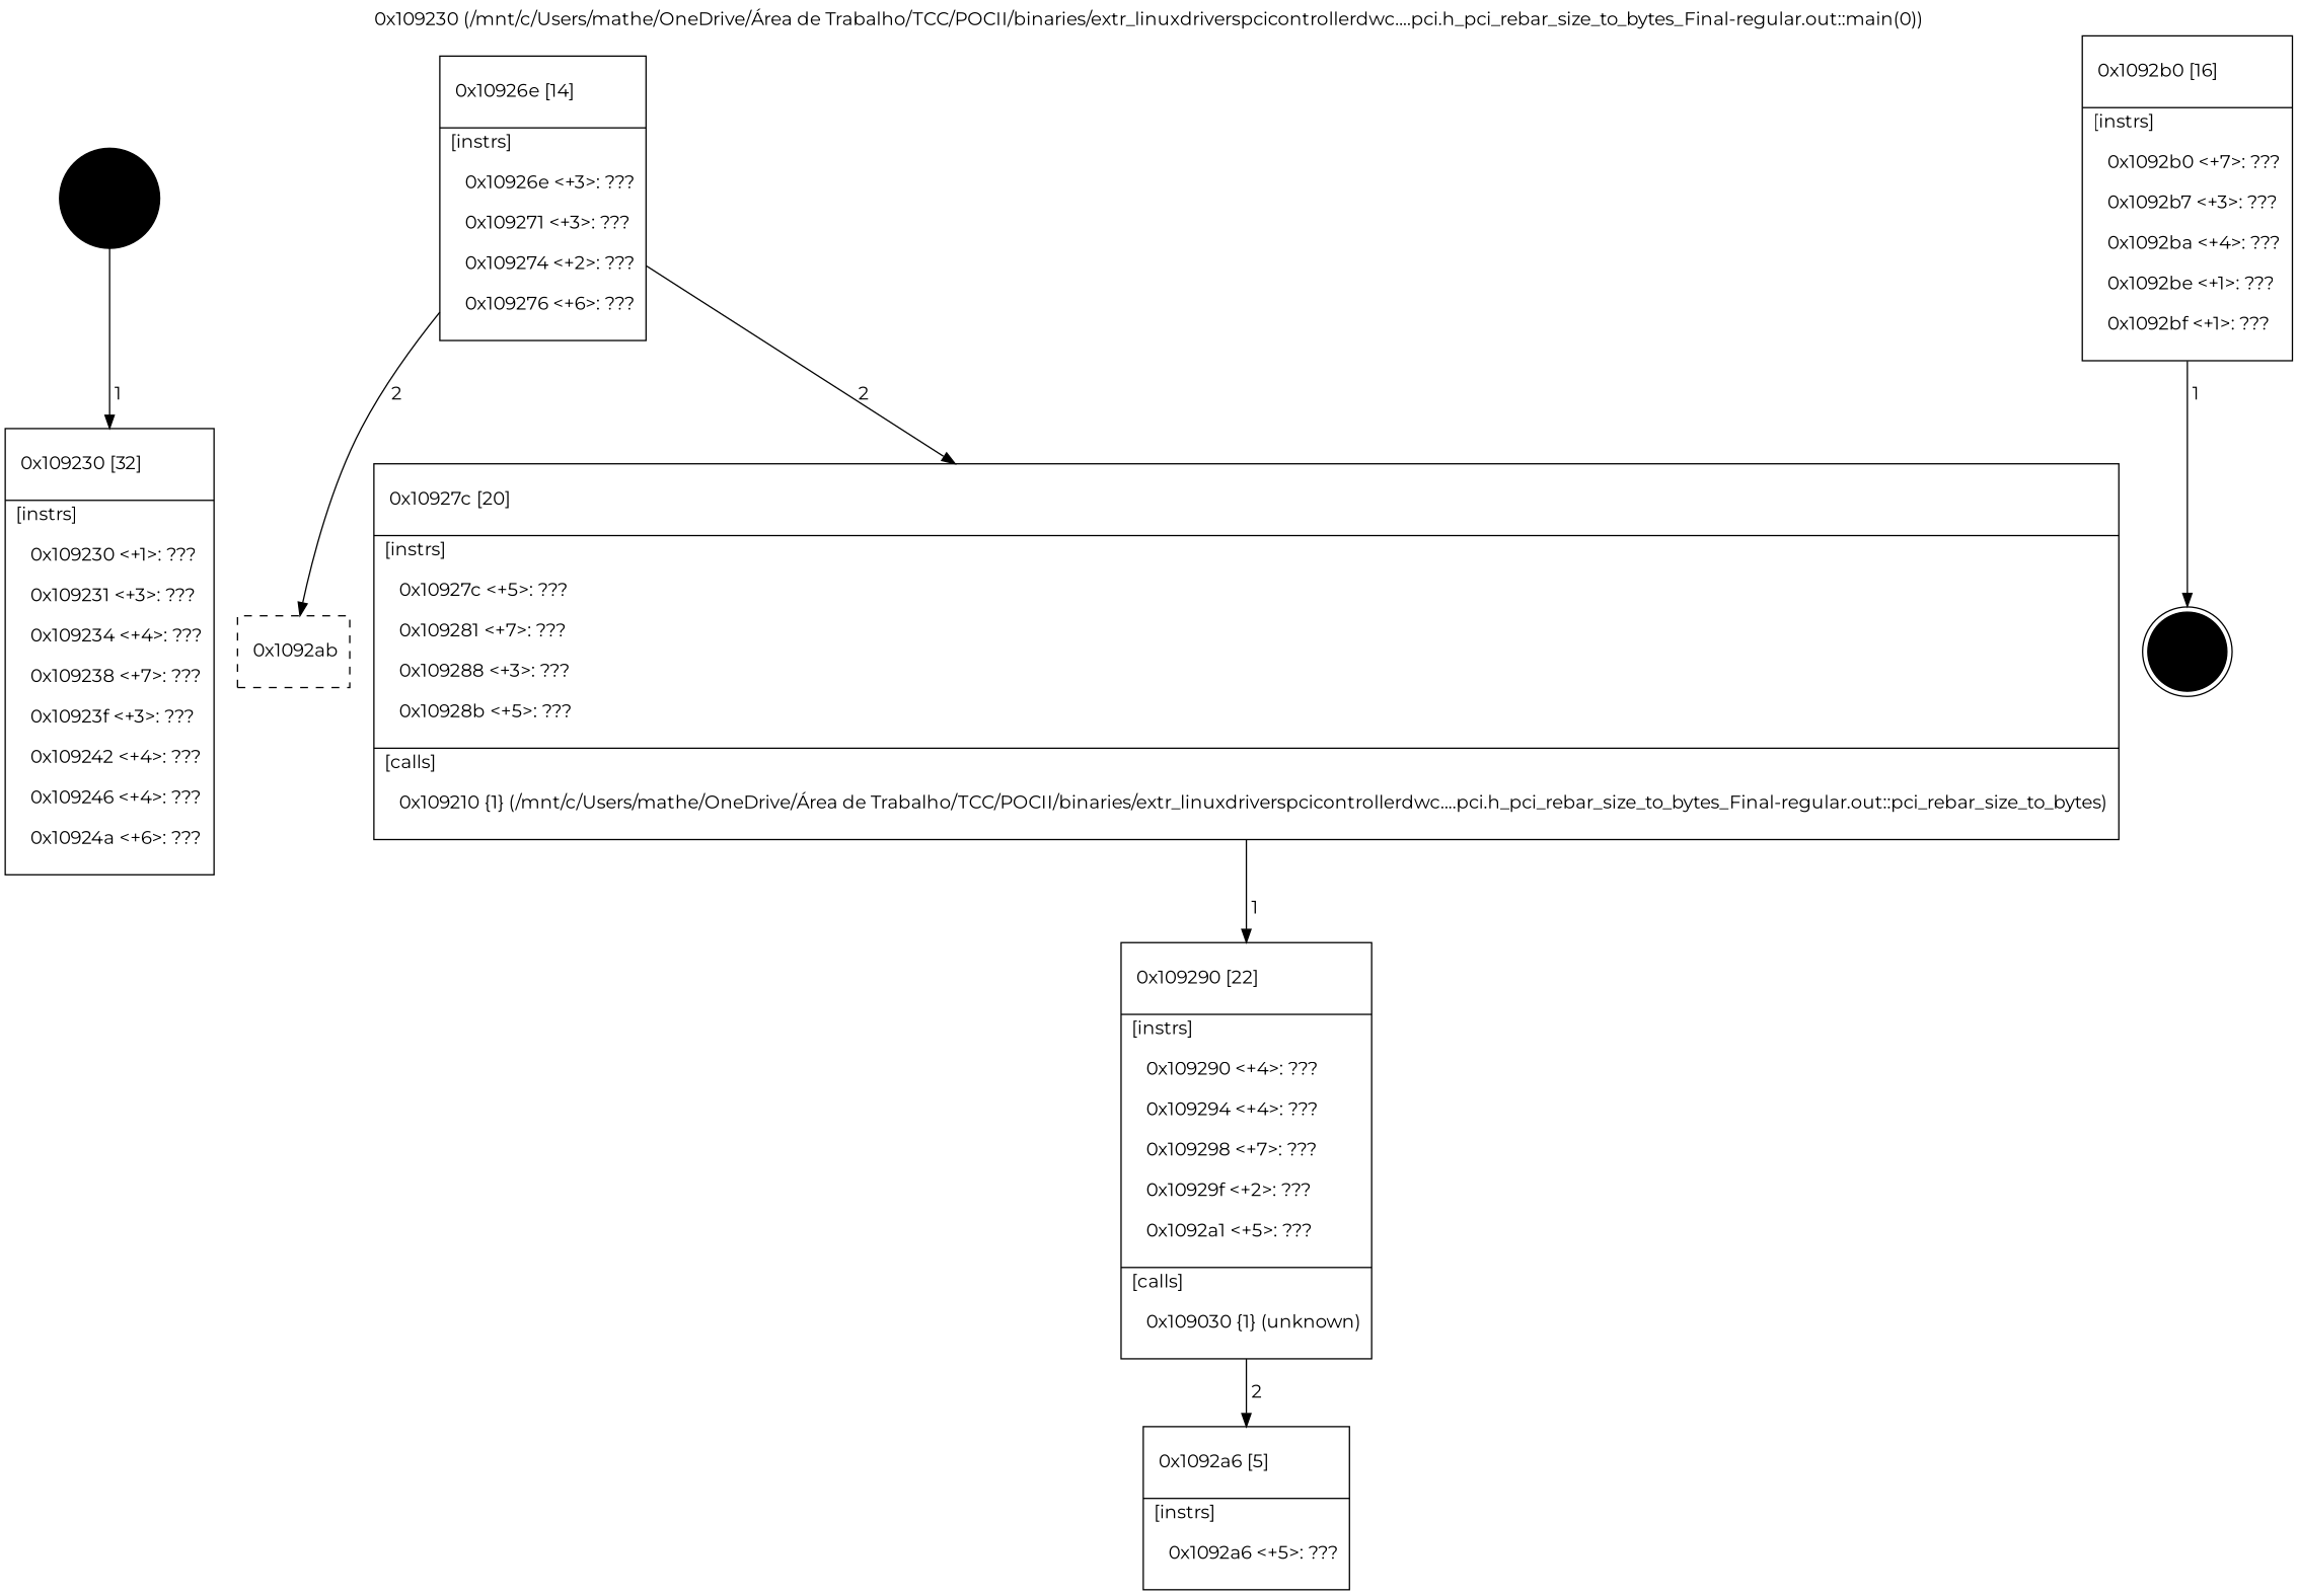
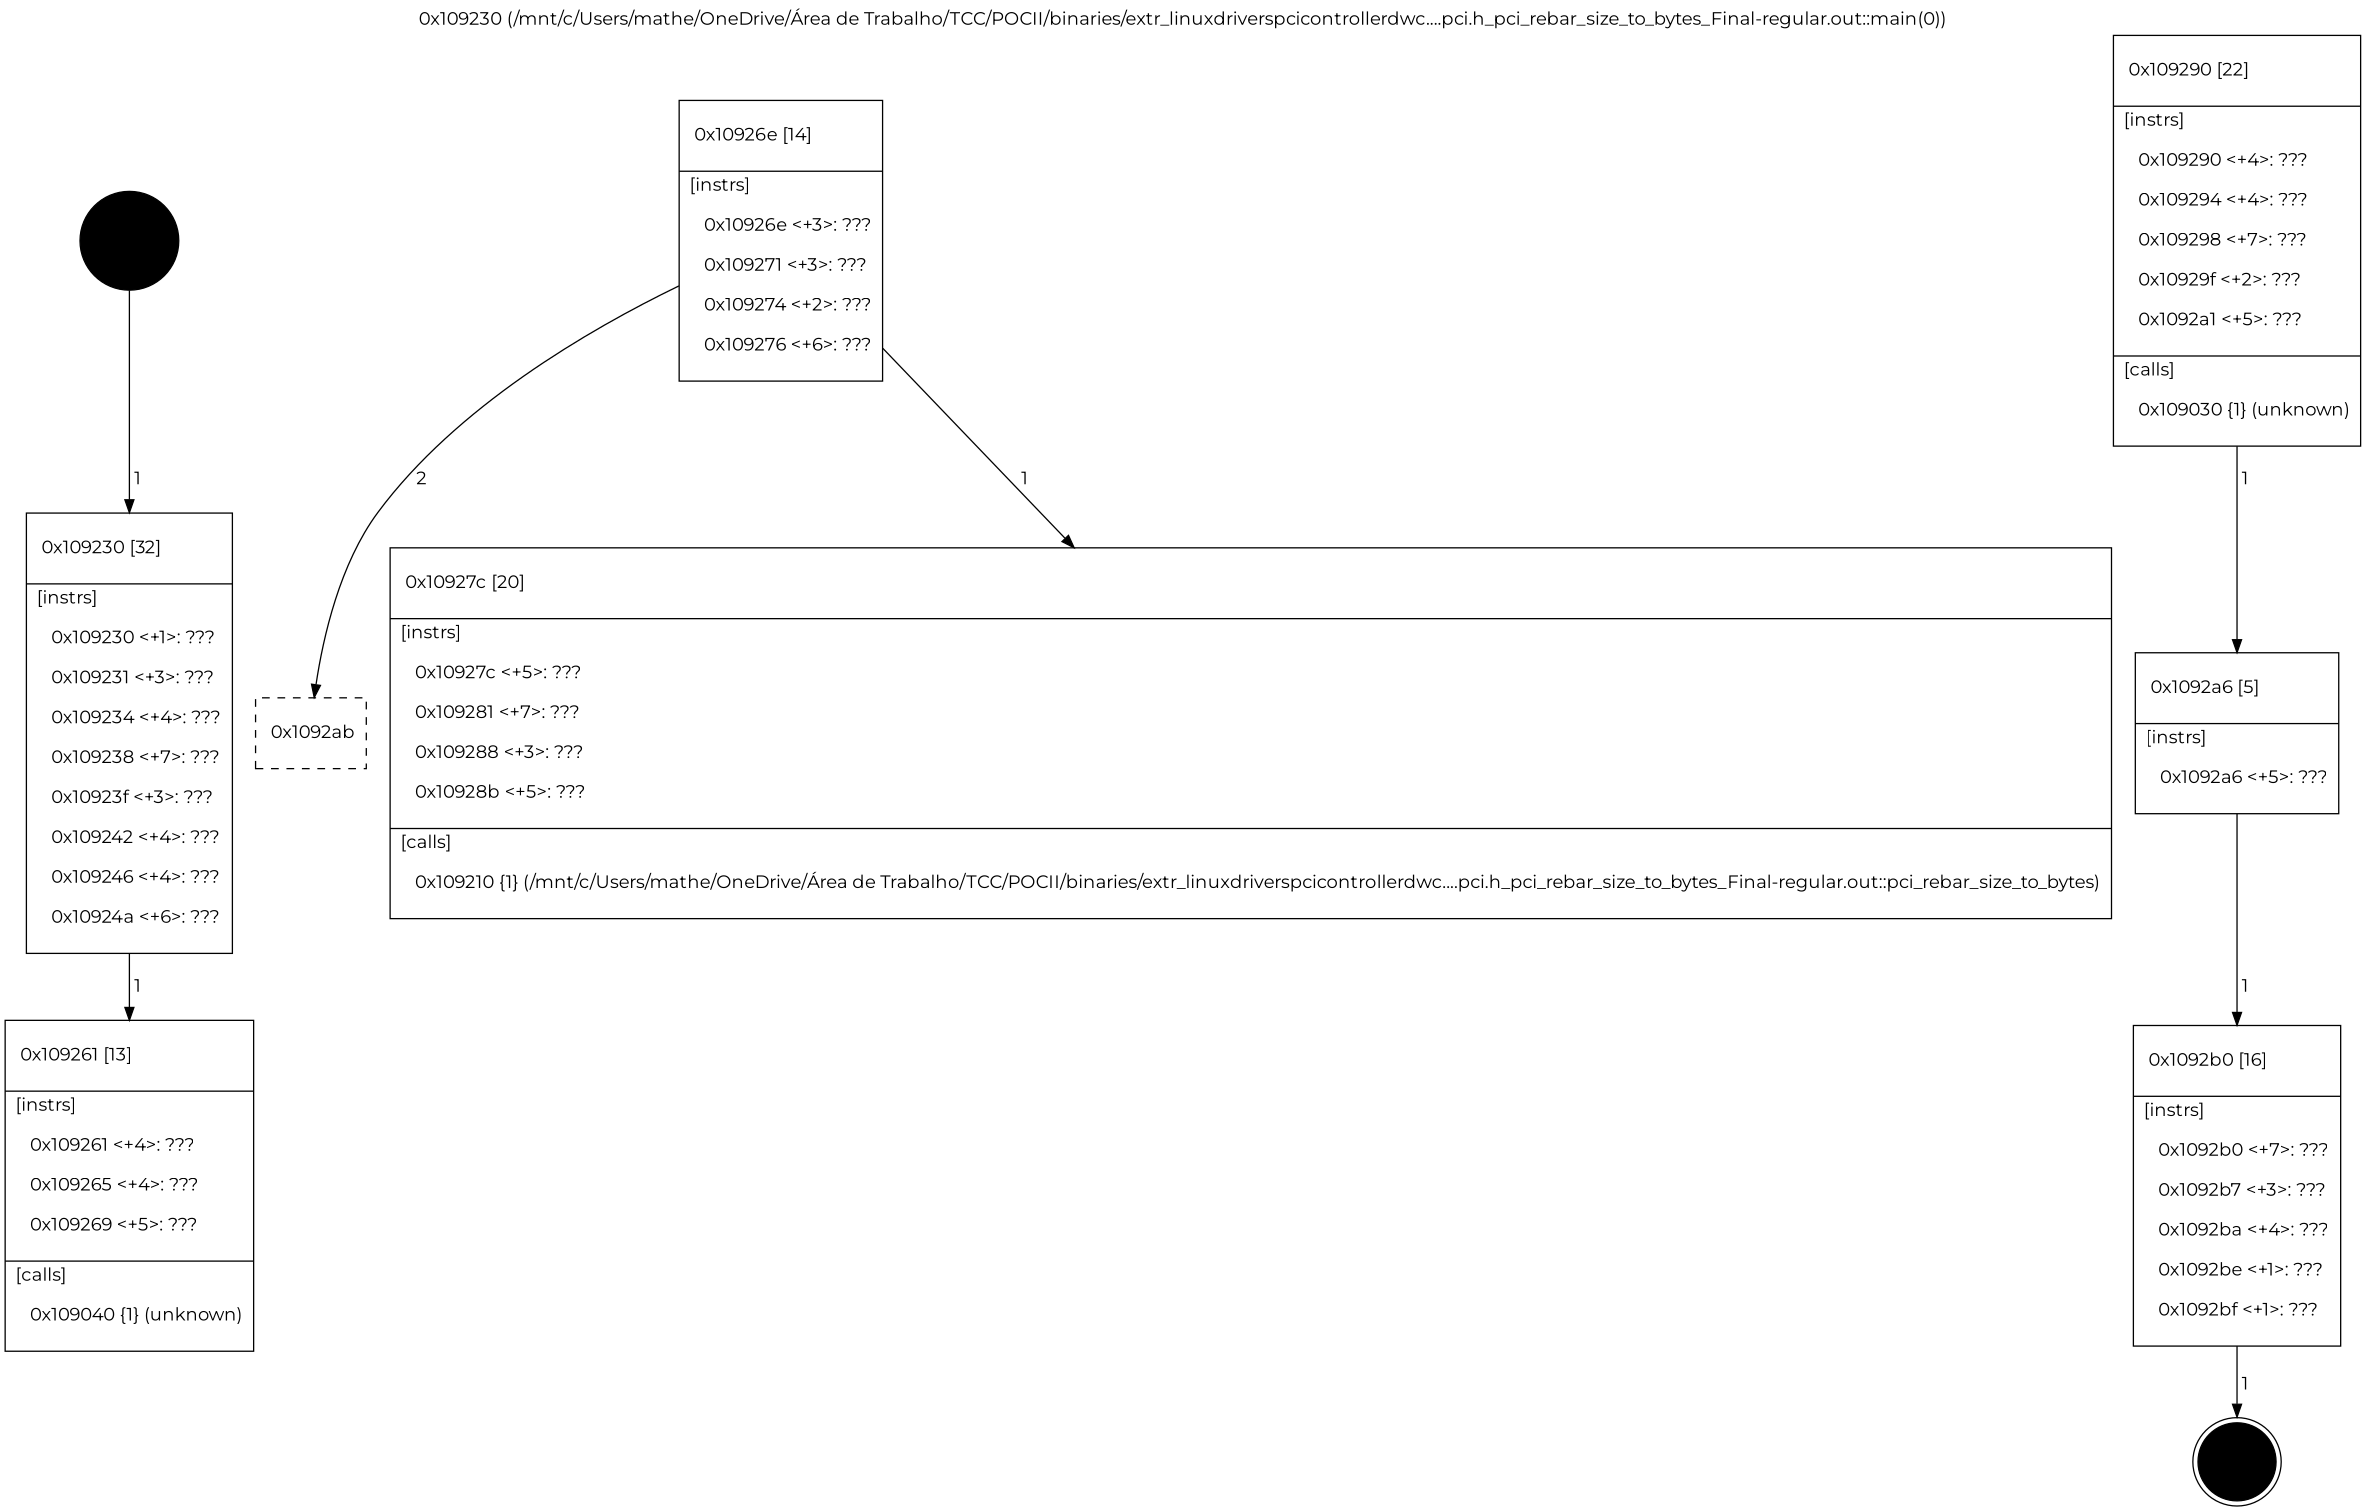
  digraph {
    fontname=Montserrat
    label="0x109230 (/mnt/c/Users/mathe/OneDrive/Área de Trabalho/TCC/POCII/binaries/extr_linuxdriverspcicontrollerdwc....pci.h_pci_rebar_size_to_bytes_Final-regular.out::main(0))"
    labelloc=t
    node [fontname=Montserrat shape=record]
    edge [fontname=Montserrat]
    Entry [fillcolor=black height=0.3 shape=circle style=filled width=0.3]
    n2 [label="{\n     0x109230 [32]\l\n     | [instrs]\l\n     &nbsp;&nbsp;0x109230 \<+1\>: ???\l\n     &nbsp;&nbsp;0x109231 \<+3\>: ???\l\n     &nbsp;&nbsp;0x109234 \<+4\>: ???\l\n     &nbsp;&nbsp;0x109238 \<+7\>: ???\l\n     &nbsp;&nbsp;0x10923f \<+3\>: ???\l\n     &nbsp;&nbsp;0x109242 \<+4\>: ???\l\n     &nbsp;&nbsp;0x109246 \<+4\>: ???\l\n     &nbsp;&nbsp;0x10924a \<+6\>: ???\l\n  }"]
+   n3 [label="{\n     0x109261 [13]\l\n     | [instrs]\l\n     &nbsp;&nbsp;0x109261 \<+4\>: ???\l\n     &nbsp;&nbsp;0x109265 \<+4\>: ???\l\n     &nbsp;&nbsp;0x109269 \<+5\>: ???\l\n     | [calls]\l\n     &nbsp;&nbsp;0x109040 \{1\} (unknown)\l\n  }"]
    n4 [label="{\n     0x10926e [14]\l\n     | [instrs]\l\n     &nbsp;&nbsp;0x10926e \<+3\>: ???\l\n     &nbsp;&nbsp;0x109271 \<+3\>: ???\l\n     &nbsp;&nbsp;0x109274 \<+2\>: ???\l\n     &nbsp;&nbsp;0x109276 \<+6\>: ???\l\n  }"]
    n5 [label="{\n     0x1092ab\l\n  }" style=dashed]
    n6 [label="{\n     0x10927c [20]\l\n     | [instrs]\l\n     &nbsp;&nbsp;0x10927c \<+5\>: ???\l\n     &nbsp;&nbsp;0x109281 \<+7\>: ???\l\n     &nbsp;&nbsp;0x109288 \<+3\>: ???\l\n     &nbsp;&nbsp;0x10928b \<+5\>: ???\l\n     | [calls]\l\n     &nbsp;&nbsp;0x109210 \{1\} (/mnt/c/Users/mathe/OneDrive/Área de Trabalho/TCC/POCII/binaries/extr_linuxdriverspcicontrollerdwc....pci.h_pci_rebar_size_to_bytes_Final-regular.out::pci_rebar_size_to_bytes)\l\n  }"]
    n7 [label="{\n     0x109290 [22]\l\n     | [instrs]\l\n     &nbsp;&nbsp;0x109290 \<+4\>: ???\l\n     &nbsp;&nbsp;0x109294 \<+4\>: ???\l\n     &nbsp;&nbsp;0x109298 \<+7\>: ???\l\n     &nbsp;&nbsp;0x10929f \<+2\>: ???\l\n     &nbsp;&nbsp;0x1092a1 \<+5\>: ???\l\n     | [calls]\l\n     &nbsp;&nbsp;0x109030 \{1\} (unknown)\l\n  }"]
    n8 [label="{\n     0x1092a6 [5]\l\n     | [instrs]\l\n     &nbsp;&nbsp;0x1092a6 \<+5\>: ???\l\n  }"]
    Exit [fillcolor=black height=0.3 peripheries=2 shape=circle style=filled width=0.3]
    n10 [label="{\n     0x1092b0 [16]\l\n     | [instrs]\l\n     &nbsp;&nbsp;0x1092b0 \<+7\>: ???\l\n     &nbsp;&nbsp;0x1092b7 \<+3\>: ???\l\n     &nbsp;&nbsp;0x1092ba \<+4\>: ???\l\n     &nbsp;&nbsp;0x1092be \<+1\>: ???\l\n     &nbsp;&nbsp;0x1092bf \<+1\>: ???\l\n  }"]
    Entry -> n2 [label=" 1"]
+   n2 -> n3 [label=" 1"]
    n4 -> n5 [label=" 2"]
-   n4 -> n6 [label=" 2"]
-   n6 -> n7 [label=" 1"]
-   n7 -> n8 [label=" 2"]
+   n4 -> n6 [label=" 1"]
+   n7 -> n8 [label=" 1"]
+   n8 -> n10 [label=" 1"]
    n10 -> Exit [label=" 1"]
  }
